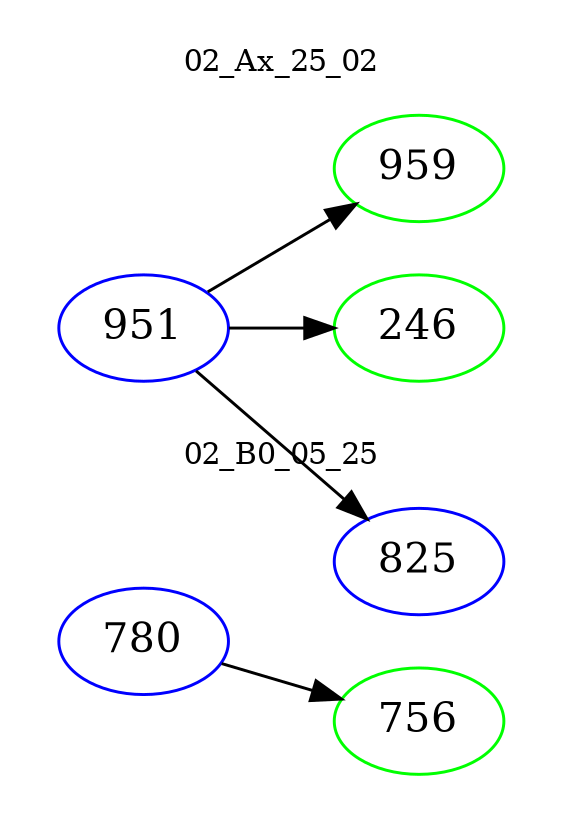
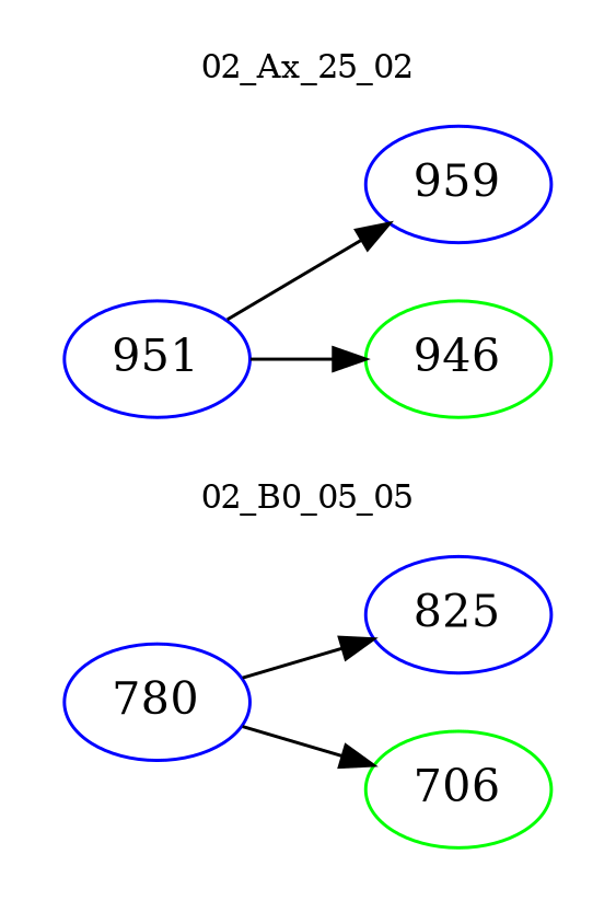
  digraph {
    rankdir=LR
    node [color=blue]
    edge [color=black]
    n1 [label=951]
-   n2 [color=green label=246]
-   n3 [color=green label=959]
+   n2 [color=green label=946]
+   n3 [label=959]
    n4 [label=780]
-   n5 [color=green label=756]
+   n5 [color=green label=706]
    n6 [label=825]
    subgraph cluster_1 {
      color=white
      fontsize=10
      label="02_Ax_25_02"
      n1
      n2
      n3
    }
    subgraph cluster_2 {
      color=white
      fontsize=10
-     label="02_B0_05_25"
+     label="02_B0_05_05"
      n4
      n5
      n6
    }
    n1 -> n2
    n1 -> n3
    n4 -> n5
-   n1 -> n6
+   n4 -> n6
  }
